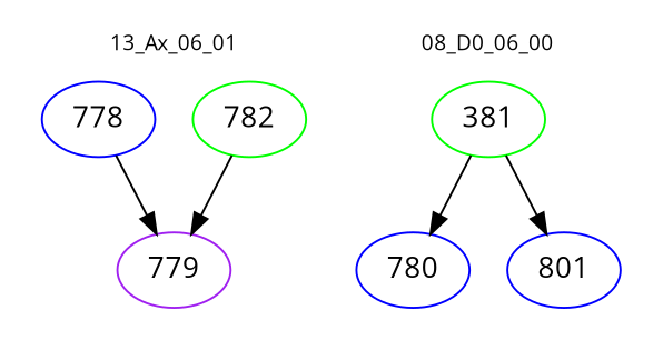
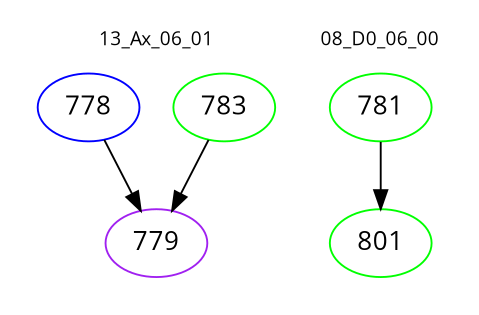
  digraph {
    fontname="Open Sans"
    node [color=blue fontname="Open Sans"]
    edge [color=black fontname="Open Sans"]
-   n1 [color=green label=782]
+   n1 [color=green label=783]
    n2 [label=778]
    n3 [color=purple label=779]
-   n4 [color=green label=381]
-   n5 [label=780]
-   n6 [label=801]
+   n4 [color=green label=781]
+   n6 [color=green label=801]
    subgraph cluster_1 {
      color=white
      fontsize=10
      label="13_Ax_06_01"
      n1
      n2
      n3
    }
    subgraph cluster_2 {
      color=white
      fontsize=10
      label="08_D0_06_00"
      n4
-     n5
      n6
    }
    n1 -> n3
    n2 -> n3
-   n4 -> n5
    n4 -> n6
  }
